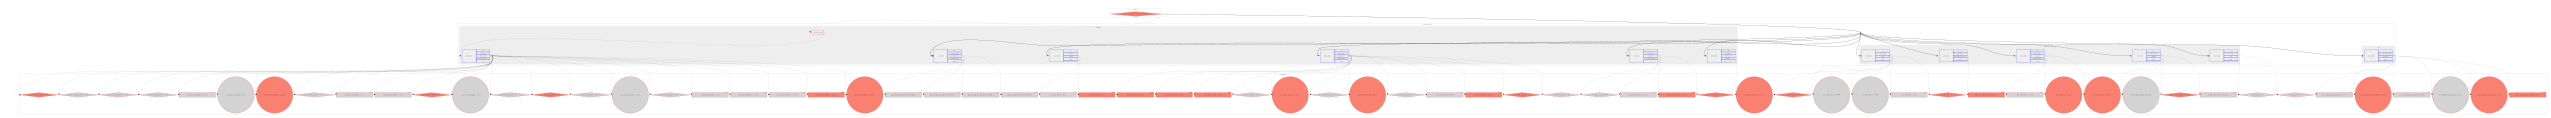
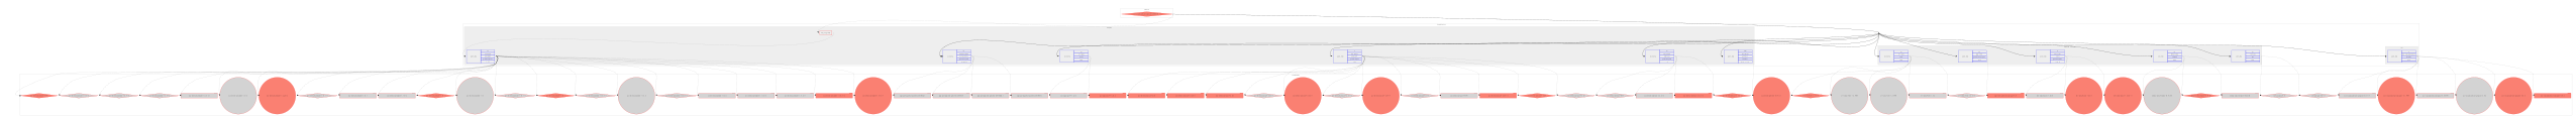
  digraph {
    compound=true
    concentrate=true
    fontname="Roboto Mono"
    fontsize=10
    newrank=true
    rankdir=TB
    ranksep=1.5
    node [color=red fillcolor=lightgrey fontname="Roboto Mono" fontsize=10 shape=folder style=filled]
    edge [arrowhead=normal fontname="Roboto Mono" headport=w style=dotted tailport=e weight=100]
    n1 [fillcolor=salmon label="sci-visualization/spyview-20150124-r1" shape=diamond width=4]
    n2 [color=blue label=<<TABLE BORDER="0" CELLBORDER="1" CELLSPACING="0" CELLPADDING="4" WIDTH="220"><TR><TD ROWSPAN="6" CELLPADDING="30">pack_dep</TD></TR><TR><TD WIDTH="110">no</TD></TR><TR><TD>sys-devel</TD></TR><TR><TD>automake</TD></TR><TR><TD>greaterequal</TD></TR><TR><TD>1.15</TD></TR></TABLE>> shape=none fillcolor="" style=""]
    n3 [label=<<TABLE BORDER="0" CELLBORDER="1" CELLSPACING="0" CELLPADDING="4"><TR><TD CELLPADDING="10">any_of_group</TD></TR></TABLE>> shape=none fillcolor="" style=""]
    n4 [color=blue label=<<TABLE BORDER="0" CELLBORDER="1" CELLSPACING="0" CELLPADDING="4" WIDTH="220"><TR><TD ROWSPAN="6" CELLPADDING="30">pack_dep</TD></TR><TR><TD WIDTH="110">no</TD></TR><TR><TD>app-portage</TD></TR><TR><TD>elt-patches</TD></TR><TR><TD>greaterequal</TD></TR><TR><TD>20170422</TD></TR></TABLE>> shape=none fillcolor="" style=""]
    n5 [color=blue label=<<TABLE BORDER="0" CELLBORDER="1" CELLSPACING="0" CELLPADDING="4" WIDTH="220"><TR><TD ROWSPAN="6" CELLPADDING="30">pack_dep</TD></TR><TR><TD WIDTH="110">no</TD></TR><TR><TD>sys-apps</TD></TR><TR><TD>groff</TD></TR><TR><TD>none</TD></TR><TR><TD></TD></TR></TABLE>> shape=none fillcolor="" style=""]
    n6 [color=blue label=<<TABLE BORDER="0" CELLBORDER="1" CELLSPACING="0" CELLPADDING="4" WIDTH="220"><TR><TD ROWSPAN="6" CELLPADDING="30">pack_dep</TD></TR><TR><TD WIDTH="110">no</TD></TR><TR><TD>sys-devel</TD></TR><TR><TD>autoconf</TD></TR><TR><TD>greaterequal</TD></TR><TR><TD>2.69</TD></TR></TABLE>> shape=none fillcolor="" style=""]
    n7 [color=blue label=<<TABLE BORDER="0" CELLBORDER="1" CELLSPACING="0" CELLPADDING="4" WIDTH="220"><TR><TD ROWSPAN="6" CELLPADDING="30">pack_dep</TD></TR><TR><TD WIDTH="110">no</TD></TR><TR><TD>sys-devel</TD></TR><TR><TD>libtool</TD></TR><TR><TD>greaterequal</TD></TR><TR><TD>2.4</TD></TR></TABLE>> shape=none fillcolor="" style=""]
    n8 [color=blue label=<<TABLE BORDER="0" CELLBORDER="1" CELLSPACING="0" CELLPADDING="4" WIDTH="220"><TR><TD ROWSPAN="6" CELLPADDING="30">pack_dep</TD></TR><TR><TD WIDTH="110">weak</TD></TR><TR><TD>sys-devel</TD></TR><TR><TD>gettext</TD></TR><TR><TD>smaller</TD></TR><TR><TD>0.18.1.1-r3</TD></TR></TABLE>> shape=none fillcolor="" style=""]
    n9 [color=blue label=<<TABLE BORDER="0" CELLBORDER="1" CELLSPACING="0" CELLPADDING="4" WIDTH="220"><TR><TD ROWSPAN="6" CELLPADDING="30">pack_dep</TD></TR><TR><TD WIDTH="110">no</TD></TR><TR><TD>x11-libs</TD></TR><TR><TD>fltk</TD></TR><TR><TD>none</TD></TR><TR><TD></TD></TR></TABLE>> shape=none fillcolor="" style=""]
    n10 [color=blue label=<<TABLE BORDER="0" CELLBORDER="1" CELLSPACING="0" CELLPADDING="4" WIDTH="220"><TR><TD ROWSPAN="6" CELLPADDING="30">pack_dep</TD></TR><TR><TD WIDTH="110">no</TD></TR><TR><TD>app-text</TD></TR><TR><TD>ghostscript-gpl</TD></TR><TR><TD>none</TD></TR><TR><TD></TD></TR></TABLE>> shape=none fillcolor="" style=""]
    n11 [color=blue label=<<TABLE BORDER="0" CELLBORDER="1" CELLSPACING="0" CELLPADDING="4" WIDTH="220"><TR><TD ROWSPAN="6" CELLPADDING="30">pack_dep</TD></TR><TR><TD WIDTH="110">no</TD></TR><TR><TD>dev-libs</TD></TR><TR><TD>boost</TD></TR><TR><TD>greaterequal</TD></TR><TR><TD>1.62.0</TD></TR></TABLE>> shape=none fillcolor="" style=""]
    n12 [color=blue label=<<TABLE BORDER="0" CELLBORDER="1" CELLSPACING="0" CELLPADDING="4" WIDTH="220"><TR><TD ROWSPAN="6" CELLPADDING="30">pack_dep</TD></TR><TR><TD WIDTH="110">no</TD></TR><TR><TD>media-libs</TD></TR><TR><TD>netpbm</TD></TR><TR><TD>none</TD></TR><TR><TD></TD></TR></TABLE>> shape=none fillcolor="" style=""]
    n13 [color=blue label=<<TABLE BORDER="0" CELLBORDER="1" CELLSPACING="0" CELLPADDING="4" WIDTH="220"><TR><TD ROWSPAN="6" CELLPADDING="30">pack_dep</TD></TR><TR><TD WIDTH="110">no</TD></TR><TR><TD>virtual</TD></TR><TR><TD>glu</TD></TR><TR><TD>none</TD></TR><TR><TD></TD></TR></TABLE>> shape=none fillcolor="" style=""]
    n14 [color=blue label=<<TABLE BORDER="0" CELLBORDER="1" CELLSPACING="0" CELLPADDING="4" WIDTH="220"><TR><TD ROWSPAN="6" CELLPADDING="30">pack_dep</TD></TR><TR><TD WIDTH="110">no</TD></TR><TR><TD>sci-visualization</TD></TR><TR><TD>gnuplot</TD></TR><TR><TD>none</TD></TR><TR><TD></TD></TR></TABLE>> shape=none fillcolor="" style=""]
    n15 [fillcolor=salmon label="sys-devel/automake-1.10.3-r1" shape=circle width=4]
    n16 [fillcolor=salmon label="sys-devel/automake-1.10.3-r2" width=4]
    n17 [label="sys-devel/automake-1.11.6-r1" width=4]
    n18 [label="sys-devel/automake-1.11.6-r2" width=4]
    n19 [label="sys-devel/automake-1.12.6" width=4]
    n20 [label="sys-devel/automake-1.12.6-r1" shape=diamond width=4]
    n21 [label="sys-devel/automake-1.13.4" shape=circle width=4]
    n22 [label="sys-devel/automake-1.13.4-r1" shape=diamond width=4]
    n23 [fillcolor=salmon label="sys-devel/automake-1.34.1" shape=diamond width=4]
    n24 [label="sys-devel/automake-1.14.1-r1" shape=diamond width=4]
    n25 [label="sys-devel/automake-1.15" shape=circle width=4]
    n26 [fillcolor=salmon label="sys-devel/automake-1.15-r1" shape=diamond width=4]
    n27 [label="sys-devel/automake-1.15-r2" width=4]
    n28 [label="sys-devel/automake-1.15.1" width=4]
    n29 [label="sys-devel/automake-1.15.1-r1" shape=diamond width=4]
    n30 [fillcolor=salmon label="sys-devel/automake-1.4_p6-r2" shape=circle width=4]
    n31 [label="sys-devel/automake-1.5-r2" shape=circle width=4]
    n32 [label="sys-devel/automake-1.6.3-r2" width=4]
    n33 [label="sys-devel/automake-1.7.9-r3" shape=diamond width=4]
    n34 [label="sys-devel/automake-1.8.9-r5" shape=diamond width=4]
    n35 [label="sys-devel/automake-1.9.6-r4" shape=diamond width=4]
    n36 [fillcolor=salmon label="sys-devel/automake-9999" shape=diamond width=4]
    n37 [label="app-portage/elt-patches-20170317" width=4]
    n38 [label="app-portage/elt-patches-20170422" width=4]
    n39 [label="app-portage/elt-patches-20170815" width=4]
    n40 [label="app-portage/elt-patches-20170826.1" width=4]
    n41 [fillcolor=salmon label="sys-apps/groff-1.22.2" width=4]
    n42 [label="sys-apps/groff-1.22.3" width=4]
    n43 [label="sys-devel/autoconf-2.13" shape=diamond width=4]
    n44 [fillcolor=salmon label="sys-devel/autoconf-2.59-r7" shape=circle width=4]
    n45 [label="sys-devel/autoconf-2.61-r2" shape=diamond width=4]
    n46 [fillcolor=salmon label="sys-devel/autoconf-2.62-r1" shape=circle width=4]
    n47 [label="sys-devel/autoconf-2.63-r1" shape=diamond width=4]
    n48 [fillcolor=salmon label="sys-devel/autoconf-2.64" width=4]
    n49 [fillcolor=salmon label="sys-devel/autoconf-2.65-r1" width=4]
    n50 [fillcolor=salmon label="sys-devel/autoconf-2.67" width=4]
    n51 [label="sys-devel/autoconf-2.68" shape=diamond width=4]
    n52 [fillcolor=salmon label="sys-devel/autoconf-2.69" shape=diamond width=4]
    n53 [fillcolor=salmon label="sys-devel/autoconf-2.69-r4" width=4]
    n54 [label="sys-devel/autoconf-9999" width=4]
    n55 [fillcolor=salmon label="sys-devel/libtool-2.4.6-r2" shape=diamond width=4]
    n56 [fillcolor=salmon label="sys-devel/libtool-2.4.6-r3" width=4]
    n57 [label="sys-devel/libtool-2.4.6-r4" width=4]
    n58 [label="sys-devel/libtool-9999" shape=diamond width=4]
    n59 [fillcolor=salmon label="sys-devel/gettext-0.19.8.1" shape=circle width=4]
    n60 [fillcolor=salmon label="app-text/ghostscript-gpl-9.21" width=4]
    n61 [fillcolor=salmon label="dev-libs/boost-1.62.0-r1" shape=circle width=4]
    n62 [fillcolor=salmon label="dev-libs/boost-1.63.0" shape=circle width=4]
    n63 [label="dev-libs/boost-1.65.0" width=4]
    n64 [label="media-libs/netpbm-10.66.00" width=4]
    n65 [fillcolor=salmon label="media-libs/netpbm-10.70.00" shape=diamond width=4]
    n66 [label="media-libs/netpbm-10.76.00" shape=circle width=4]
    n67 [label="virtual/glu-9.0" shape=diamond width=4]
    n68 [label="virtual/glu-9.0-r1" shape=diamond width=4]
    n69 [fillcolor=salmon label="x11-libs/fltk-1.3.3-r3" shape=diamond width=4]
-   n70 [fillcolor=salmon label="x11-libs/fltk-1.3.3-r5" shape=diamond width=4]
+   n70 [label="x11-libs/fltk-1.3.3-r5" shape=diamond width=4]
    n71 [label="x11-libs/fltk-1.3.4" width=4]
    n72 [label="x11-any/fltk-1.3.9999" shape=circle width=4]
    n73 [label="x11-libs/fltk-1.4.9999" shape=circle width=4]
    n74 [label="sci-visualization/gnuplot-5.0.1-r1" width=4]
    n75 [fillcolor=salmon label="sci-visualization/gnuplot-5.0.4" width=4]
    n76 [fillcolor=salmon label="sci-visualization/gnuplot-5.0.5" shape=circle width=4]
    n77 [label="sci-visualization/gnuplot-5.0.6" shape=circle width=4]
    n78 [label="sci-visualization/gnuplot-5.0.9999" width=4]
    n79 [fillcolor=salmon label="sci-visualization/gnuplot-5.1.9999" shape=circle width=4]
    subgraph cluster_1 {
      color=gray
      label=<<i>dependencies</i>>
      subgraph cluster_2 {
        color=gray
        fillcolor="#eeeeee"
        label=<<i>compile</i>>
        style=filled
        subgraph sub_3 {
          color=gray
          fillcolor="#eeeeee"
          label=<<i>compile</i>>
          style=filled
          n3
          subgraph sub_4 {
            color=gray
            fillcolor="#eeeeee"
            label=<<i>compile</i>>
            style=filled
            n2
          }
        }
        subgraph sub_5 {
          color=gray
          fillcolor="#eeeeee"
          label=<<i>compile</i>>
          style=filled
          n4
        }
        subgraph sub_6 {
          color=gray
          fillcolor="#eeeeee"
          label=<<i>compile</i>>
          style=filled
          n5
        }
        subgraph sub_7 {
          color=gray
          fillcolor="#eeeeee"
          label=<<i>compile</i>>
          style=filled
          n6
        }
        subgraph sub_8 {
          color=gray
          fillcolor="#eeeeee"
          label=<<i>compile</i>>
          style=filled
          n7
        }
        subgraph sub_9 {
          color=gray
          fillcolor="#eeeeee"
          label=<<i>compile</i>>
          style=filled
          n8
        }
      }
      subgraph cluster_10 {
        color=gray
        fillcolor="#eeeeee"
        label=<<i>compile and run</i>>
        style=filled
        subgraph sub_11 {
          color=gray
          fillcolor="#eeeeee"
          label=<<i>compile and run</i>>
          style=filled
          n9
        }
        subgraph sub_12 {
          color=gray
          fillcolor="#eeeeee"
          label=<<i>compile and run</i>>
          style=filled
          n10
        }
        subgraph sub_13 {
          color=gray
          fillcolor="#eeeeee"
          label=<<i>compile and run</i>>
          style=filled
          n11
        }
        subgraph sub_14 {
          color=gray
          fillcolor="#eeeeee"
          label=<<i>compile and run</i>>
          style=filled
          n12
        }
        subgraph sub_15 {
          color=gray
          fillcolor="#eeeeee"
          label=<<i>compile and run</i>>
          style=filled
          n13
        }
      }
      subgraph cluster_16 {
        color=gray
        fillcolor="#eeeeee"
        label=<<i>run</i>>
        style=filled
        subgraph sub_17 {
          color=gray
          fillcolor="#eeeeee"
          label=<<i>run</i>>
          style=filled
          n14
        }
      }
    }
    subgraph cluster_18 {
      color=gray
      label=<<i>ebuild</i>>
      rank=same
      n1
    }
    subgraph cluster_19 {
      color=gray
      label=<<i>candidates</i>>
      rank=same
      subgraph sub_20 {
        color=black
        label=<<i>candidates</i>>
        nodesep=1
        rank=same
        n15
        n16
        n17
        n18
        n19
        n20
        n21
        n22
        n23
        n24
        n25
        n26
        n27
        n28
        n29
        n30
        n31
        n32
        n33
        n34
        n35
        n36
      }
      subgraph sub_21 {
        color=black
        label=<<i>candidates</i>>
        nodesep=1
        rank=same
        n37
        n38
        n39
        n40
      }
      subgraph sub_22 {
        color=black
        label=<<i>candidates</i>>
        nodesep=1
        rank=same
        n41
        n42
      }
      subgraph sub_23 {
        color=black
        label=<<i>candidates</i>>
        nodesep=1
        rank=same
        n43
        n44
        n45
        n46
        n47
        n48
        n49
        n50
        n51
        n52
        n53
        n54
      }
      subgraph sub_24 {
        color=black
        label=<<i>candidates</i>>
        nodesep=1
        rank=same
        n55
        n56
        n57
        n58
      }
      subgraph sub_25 {
        color=black
        label=<<i>candidates</i>>
        nodesep=1
        rank=same
        n59
      }
      subgraph sub_26 {
        color=black
        label=<<i>candidates</i>>
        nodesep=1
        rank=same
        n60
      }
      subgraph sub_27 {
        color=black
        label=<<i>candidates</i>>
        nodesep=1
        rank=same
        n61
        n62
        n63
      }
      subgraph sub_28 {
        color=black
        label=<<i>candidates</i>>
        nodesep=1
        rank=same
        n64
        n65
        n66
      }
      subgraph sub_29 {
        color=black
        label=<<i>candidates</i>>
        nodesep=1
        rank=same
        n67
        n68
      }
      subgraph sub_30 {
        color=black
        label=<<i>candidates</i>>
        nodesep=1
        rank=same
        n69
        n70
        n71
        n72
        n73
      }
      subgraph sub_31 {
        color=black
        label=<<i>candidates</i>>
        nodesep=1
        rank=same
        n74
        n75
        n76
        n77
        n78
        n79
      }
    }
    n1 -> n3 [weight=20]
    n1 -> n4 [arrowhead=dot style=solid weight=20]
    n1 -> n5 [arrowhead=vee style=solid weight=20]
    n1 -> n6 [style=solid weight=20]
    n1 -> n7 [arrowhead=dot style=solid weight=20]
    n1 -> n8 [arrowhead=dot style=solid weight=20]
    n1 -> n9 [arrowhead=dot style=solid weight=20]
    n1 -> n10 [arrowhead=vee style=solid weight=20]
    n1 -> n11 [style=solid weight=20]
    n1 -> n12 [style=solid weight=20]
    n1 -> n13 [arrowhead=dot style=solid weight=20]
    n1 -> n14 [arrowhead=dot style=solid weight=20]
    n2 -> n15 [arrowhead=dot]
    n2 -> n16
    n2 -> n17 [arrowhead=dot]
    n2 -> n18
    n2 -> n19 [arrowhead=vee]
    n2 -> n20
    n2 -> n21
    n2 -> n22
    n2 -> n23 [arrowhead=dot]
    n2 -> n24 [arrowhead=vee]
    n2 -> n25 [arrowhead=dot]
    n2 -> n26 [arrowhead=dot]
    n2 -> n27 [arrowhead=dot]
    n2 -> n28
    n2 -> n29 [arrowhead=dot]
    n2 -> n30 [arrowhead=dot]
    n2 -> n31
    n2 -> n32 [arrowhead=dot]
    n2 -> n33 [arrowhead=dot]
    n2 -> n34 [arrowhead=vee]
    n2 -> n35
    n2 -> n36 [arrowhead=dot]
    n3 -> n2 [arrowhead=dot weight=20]
    n4 -> n37 [arrowhead=vee]
    n4 -> n38 [arrowhead=vee]
    n4 -> n39 [arrowhead=dot]
    n4 -> n40
    n5 -> n41 [arrowhead=dot]
    n5 -> n42
    n6 -> n43
    n6 -> n44 [arrowhead=dot]
    n6 -> n45 [arrowhead=dot]
    n6 -> n46 [arrowhead=dot]
    n6 -> n47
    n6 -> n48
    n6 -> n49
    n6 -> n50 [arrowhead=dot]
    n6 -> n51
    n6 -> n52 [arrowhead=vee]
    n6 -> n53
    n6 -> n54 [arrowhead=dot]
    n7 -> n55
    n7 -> n56 [arrowhead=dot]
    n7 -> n57
    n7 -> n58 [arrowhead=vee]
    n8 -> n59 [arrowhead=dot]
    n9 -> n69 [arrowhead=dot]
    n9 -> n70 [arrowhead=vee]
    n9 -> n71
    n9 -> n72
    n9 -> n73
    n10 -> n60 [arrowhead=dot]
    n11 -> n61 [arrowhead=vee]
    n11 -> n62
    n11 -> n63 [arrowhead=vee]
    n12 -> n64
    n12 -> n65
    n12 -> n66 [arrowhead=vee]
    n13 -> n67 [arrowhead=dot]
    n13 -> n68 [arrowhead=dot]
    n14 -> n74
    n14 -> n75 [arrowhead=vee]
    n14 -> n76
    n14 -> n77
    n14 -> n78 [arrowhead=vee]
    n14 -> n79 [arrowhead=vee]
  }
